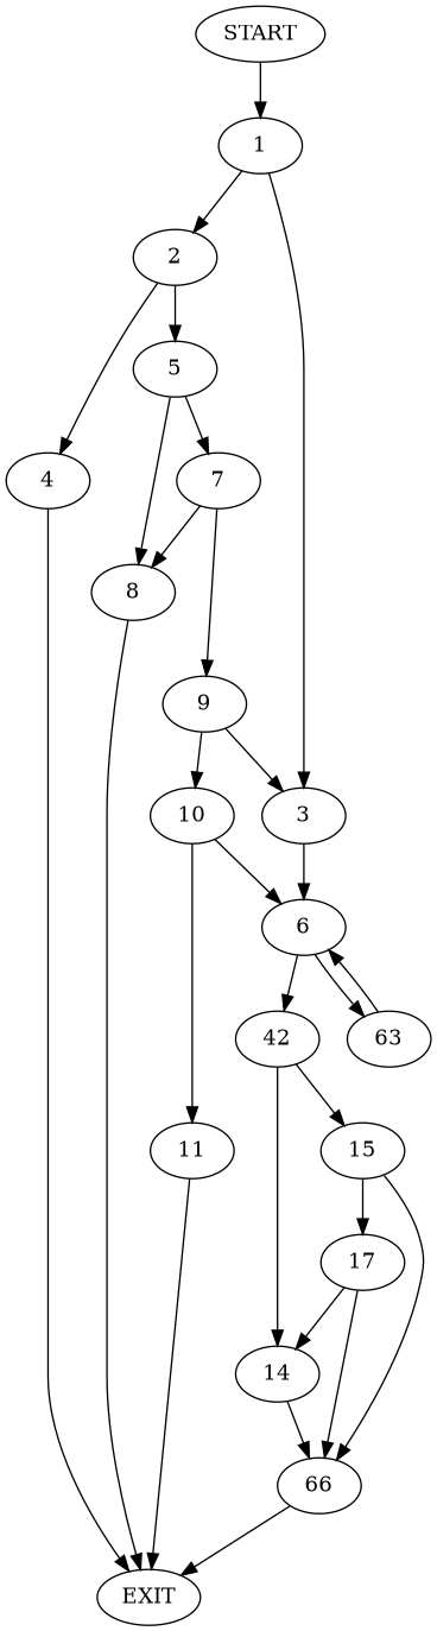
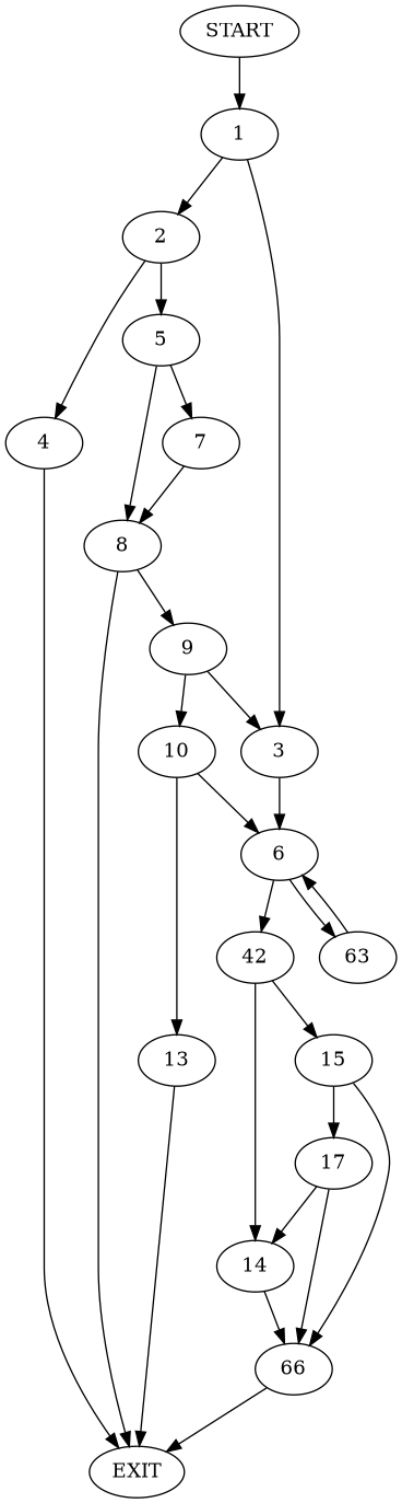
  digraph {
    n1 [label=START]
    1
    2
    3
    n5 [label=EXIT]
    4
    5
    6
    7
    8
    n11 [label=42]
    n12 [label=63]
    9
    14
    15
    10
-   11
+   11 [label=13]
    n18 [label=66]
    17
    n1 -> 1
    1 -> 2
    1 -> 3
    2 -> 4
    2 -> 5
    3 -> 6
    4 -> n5
    5 -> 7
    5 -> 8
    6 -> n11
    6 -> n12
    7 -> 8
-   7 -> 9
+   8 -> 9
    8 -> n5
    n11 -> 14
    n11 -> 15
    n12 -> 6
    9 -> 3
    9 -> 10
    14 -> n18
    15 -> n18
    15 -> 17
    10 -> 6
    10 -> 11
    11 -> n5
    n18 -> n5
    17 -> 14
    17 -> n18
  }
